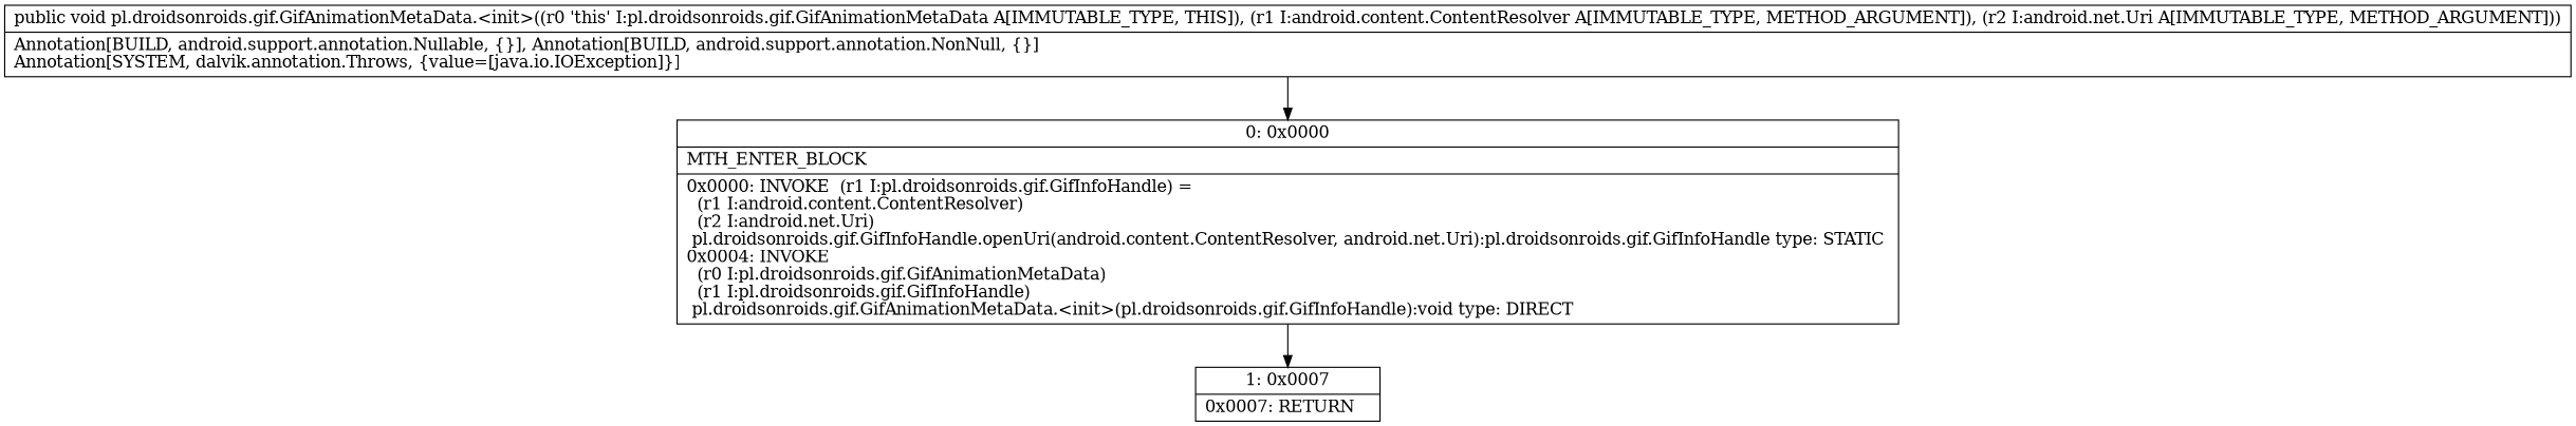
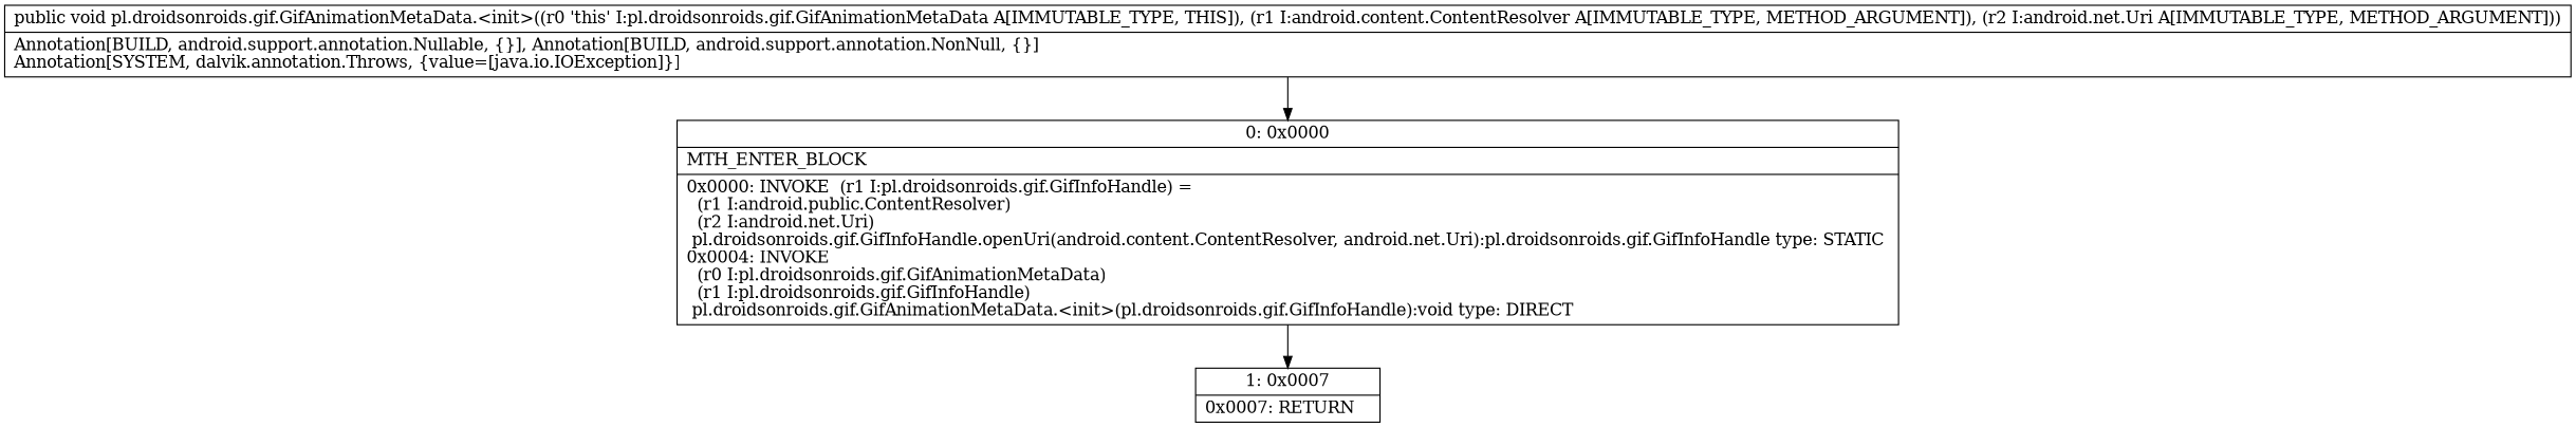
  digraph {
    node [shape=record]
-   n1 [label="{0\:\ 0x0000|MTH_ENTER_BLOCK\l|0x0000: INVOKE  (r1 I:pl.droidsonroids.gif.GifInfoHandle) = \l  (r1 I:android.content.ContentResolver)\l  (r2 I:android.net.Uri)\l pl.droidsonroids.gif.GifInfoHandle.openUri(android.content.ContentResolver, android.net.Uri):pl.droidsonroids.gif.GifInfoHandle type: STATIC \l0x0004: INVOKE  \l  (r0 I:pl.droidsonroids.gif.GifAnimationMetaData)\l  (r1 I:pl.droidsonroids.gif.GifInfoHandle)\l pl.droidsonroids.gif.GifAnimationMetaData.\<init\>(pl.droidsonroids.gif.GifInfoHandle):void type: DIRECT \l}"]
+   n1 [label="{0\:\ 0x0000|MTH_ENTER_BLOCK\l|0x0000: INVOKE  (r1 I:pl.droidsonroids.gif.GifInfoHandle) = \l  (r1 I:android.public.ContentResolver)\l  (r2 I:android.net.Uri)\l pl.droidsonroids.gif.GifInfoHandle.openUri(android.content.ContentResolver, android.net.Uri):pl.droidsonroids.gif.GifInfoHandle type: STATIC \l0x0004: INVOKE  \l  (r0 I:pl.droidsonroids.gif.GifAnimationMetaData)\l  (r1 I:pl.droidsonroids.gif.GifInfoHandle)\l pl.droidsonroids.gif.GifAnimationMetaData.\<init\>(pl.droidsonroids.gif.GifInfoHandle):void type: DIRECT \l}"]
    n2 [label="{1\:\ 0x0007|0x0007: RETURN   \l}"]
    n3 [label="{public void pl.droidsonroids.gif.GifAnimationMetaData.\<init\>((r0 'this' I:pl.droidsonroids.gif.GifAnimationMetaData A[IMMUTABLE_TYPE, THIS]), (r1 I:android.content.ContentResolver A[IMMUTABLE_TYPE, METHOD_ARGUMENT]), (r2 I:android.net.Uri A[IMMUTABLE_TYPE, METHOD_ARGUMENT]))  | Annotation[BUILD, android.support.annotation.Nullable, \{\}], Annotation[BUILD, android.support.annotation.NonNull, \{\}]\lAnnotation[SYSTEM, dalvik.annotation.Throws, \{value=[java.io.IOException]\}]\l}"]
    n1 -> n2
    n3 -> n1
  }
